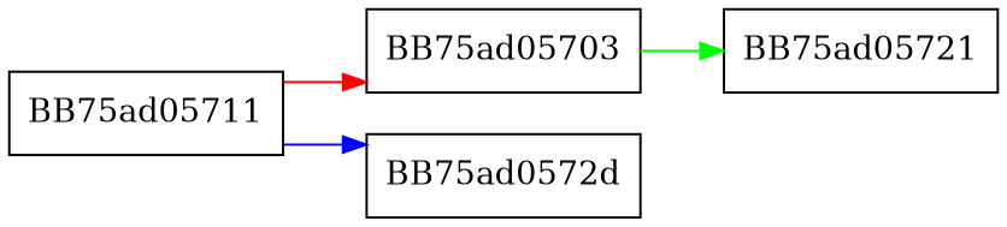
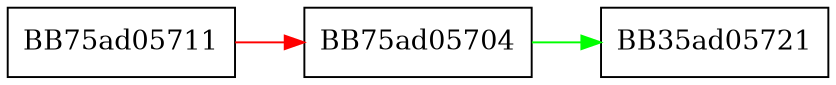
  digraph {
    rankdir=LR
    splines=ortho
    node [shape=box]
-   BB75ad05704 [label=BB75ad05703]
-   BB75ad05721
+   BB75ad05704
+   BB75ad05721 [label=BB35ad05721]
    BB75ad05711
-   BB75ad0572d
    BB75ad05704 -> BB75ad05721 [color=green]
    BB75ad05711 -> BB75ad05704 [color=red]
-   BB75ad05711 -> BB75ad0572d [color=blue]
  }
